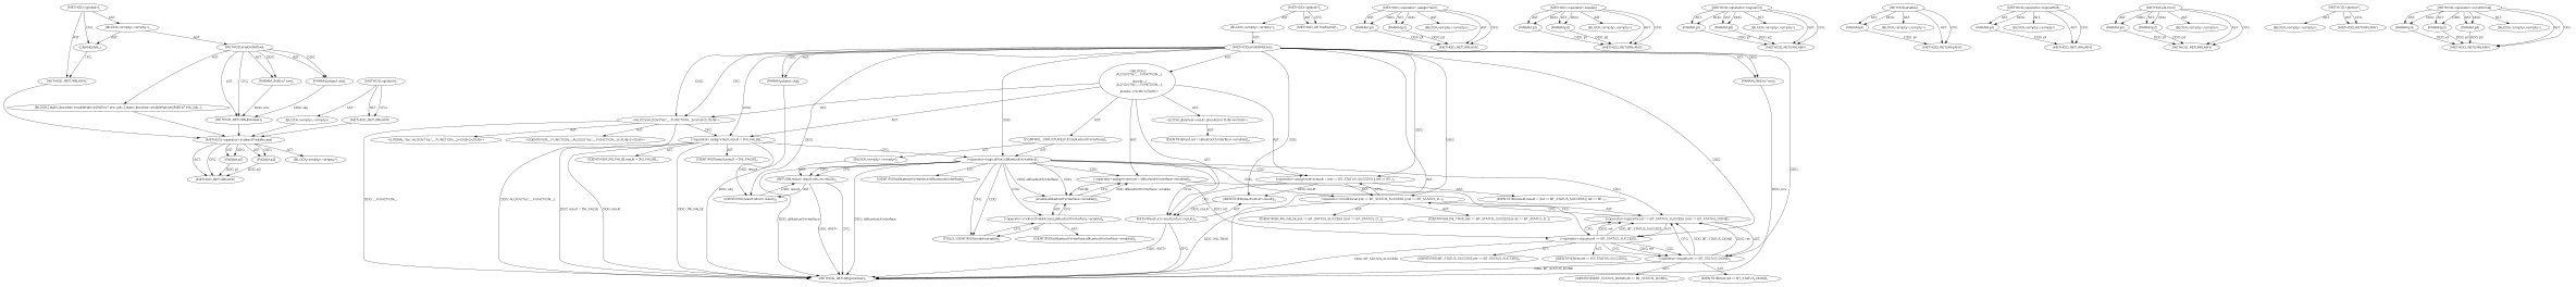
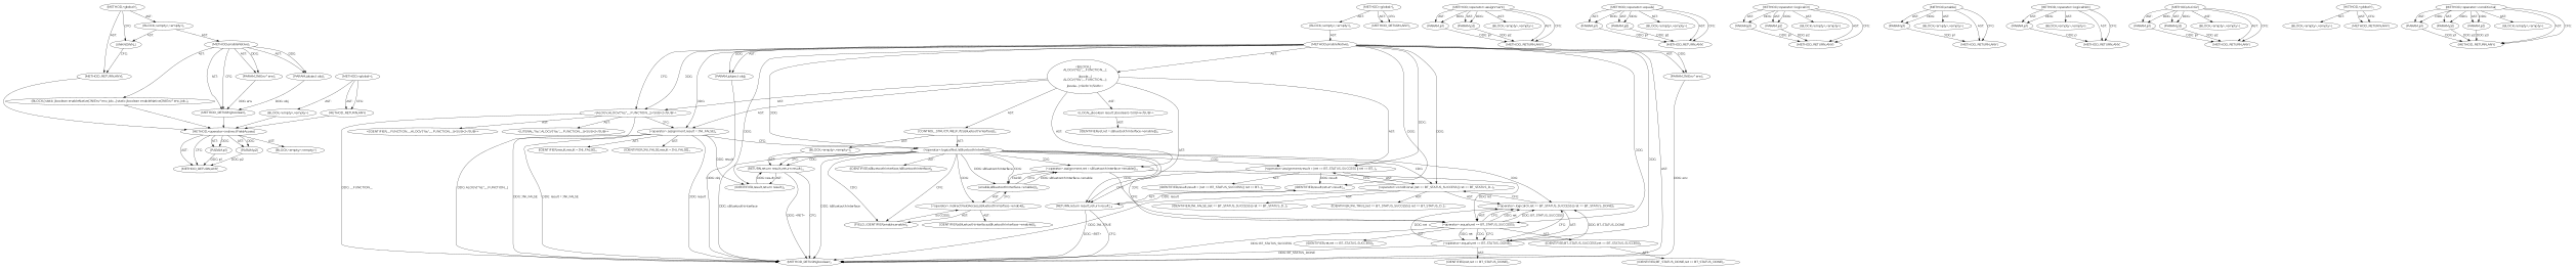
  digraph {
    fontname=Montserrat
    node [fontname=Montserrat]
    edge [fontname=Montserrat]
    n1 [label=<(METHOD,&lt;operator&gt;.indirectFieldAccess)>]
    n2 [label=<(PARAM,p1)>]
    n3 [label=<(PARAM,p2)>]
    n4 [label=<(BLOCK,&lt;empty&gt;,&lt;empty&gt;)>]
    n5 [label=<(METHOD_RETURN,ANY)>]
    n6 [label=<(METHOD,&lt;global&gt;)<SUB>1</SUB>>]
    n7 [label=<(BLOCK,&lt;empty&gt;,&lt;empty&gt;)<SUB>1</SUB>>]
    n8 [label=<(METHOD_RETURN,ANY)<SUB>1</SUB>>]
    n9 [label=<(METHOD,enableNative)<SUB>1</SUB>>]
    n10 [label=<(PARAM,JNIEnv* env)<SUB>1</SUB>>]
    n11 [label=<(PARAM,jobject obj)<SUB>1</SUB>>]
    n12 [label="<(BLOCK,{\n     ALOGV(&quot;%s:&quot;,__FUNCTION__);\n \n     jboole...,{\n     ALOGV(&quot;%s:&quot;,__FUNCTION__);\n \n     jboole...)<SUB>1</SUB>>"]
    n13 [label="<(ALOGV,ALOGV(&quot;%s:&quot;,__FUNCTION__))<SUB>2</SUB>>"]
    n14 [label=<(&lt;operator&gt;.assignment,result = JNI_FALSE)<SUB>4</SUB>>]
    n15 [label=<(&lt;operator&gt;.logicalNot,!sBluetoothInterface)<SUB>5</SUB>>]
    n16 [label=<(IDENTIFIER,result,return result;)<SUB>5</SUB>>]
    n17 [label=<(&lt;operator&gt;.assignment,result = (ret == BT_STATUS_SUCCESS || ret == BT...)<SUB>7</SUB>>]
    n18 [label=<(&lt;operator&gt;.conditional,(ret == BT_STATUS_SUCCESS || ret == BT_STATUS_D...)<SUB>7</SUB>>]
    n19 [label=<(&lt;operator&gt;.equals,ret == BT_STATUS_SUCCESS)<SUB>7</SUB>>]
    n20 [label=<(&lt;operator&gt;.equals,ret == BT_STATUS_DONE)<SUB>7</SUB>>]
    n21 [label=<(IDENTIFIER,result,return result;)<SUB>8</SUB>>]
    n22 [label=<(METHOD_RETURN,jboolean)<SUB>1</SUB>>]
    n23 [label="<(LOCAL,jboolean result: jboolean)<SUB>4</SUB>>"]
    n24 [label=<(CONTROL_STRUCTURE,IF,if (!sBluetoothInterface))<SUB>5</SUB>>]
    n25 [label=<(&lt;operator&gt;.assignment,ret = sBluetoothInterface-&gt;enable())<SUB>6</SUB>>]
    n26 [label=<(RETURN,return result;,return result;)<SUB>8</SUB>>]
    n27 [label="<(LITERAL,&quot;%s:&quot;,ALOGV(&quot;%s:&quot;,__FUNCTION__))<SUB>2</SUB>>"]
    n28 [label="<(IDENTIFIER,__FUNCTION__,ALOGV(&quot;%s:&quot;,__FUNCTION__))<SUB>2</SUB>>"]
    n29 [label=<(IDENTIFIER,result,result = JNI_FALSE)<SUB>4</SUB>>]
    n30 [label=<(IDENTIFIER,JNI_FALSE,result = JNI_FALSE)<SUB>4</SUB>>]
    n31 [label=<(IDENTIFIER,sBluetoothInterface,!sBluetoothInterface)<SUB>5</SUB>>]
    n32 [label=<(RETURN,return result;,return result;)<SUB>5</SUB>>]
    n33 [label=<(enable,sBluetoothInterface-&gt;enable())<SUB>6</SUB>>]
    n34 [label=<(&lt;operator&gt;.indirectFieldAccess,sBluetoothInterface-&gt;enable)<SUB>6</SUB>>]
    n35 [label=<(FIELD_IDENTIFIER,enable,enable)<SUB>6</SUB>>]
    n36 [label=<(&lt;operator&gt;.logicalOr,ret == BT_STATUS_SUCCESS || ret == BT_STATUS_DONE)<SUB>7</SUB>>]
    n37 [label=<(IDENTIFIER,result,result = (ret == BT_STATUS_SUCCESS || ret == BT...)<SUB>7</SUB>>]
    n38 [label=<(IDENTIFIER,JNI_TRUE,(ret == BT_STATUS_SUCCESS || ret == BT_STATUS_D...)<SUB>7</SUB>>]
    n39 [label=<(IDENTIFIER,JNI_FALSE,(ret == BT_STATUS_SUCCESS || ret == BT_STATUS_D...)<SUB>7</SUB>>]
    n40 [label=<(IDENTIFIER,ret,ret == BT_STATUS_SUCCESS)<SUB>7</SUB>>]
    n41 [label=<(IDENTIFIER,BT_STATUS_SUCCESS,ret == BT_STATUS_SUCCESS)<SUB>7</SUB>>]
    n42 [label=<(IDENTIFIER,ret,ret == BT_STATUS_DONE)<SUB>7</SUB>>]
    n43 [label=<(IDENTIFIER,BT_STATUS_DONE,ret == BT_STATUS_DONE)<SUB>7</SUB>>]
    n44 [label=<(IDENTIFIER,ret,ret = sBluetoothInterface-&gt;enable())<SUB>6</SUB>>]
    n45 [label=<(BLOCK,&lt;empty&gt;,&lt;empty&gt;)<SUB>5</SUB>>]
    n46 [label=<(IDENTIFIER,sBluetoothInterface,sBluetoothInterface-&gt;enable())<SUB>6</SUB>>]
    n47 [label=<(METHOD,&lt;operator&gt;.assignment)>]
    n48 [label=<(PARAM,p1)>]
    n49 [label=<(PARAM,p2)>]
    n50 [label=<(BLOCK,&lt;empty&gt;,&lt;empty&gt;)>]
    n51 [label=<(METHOD_RETURN,ANY)>]
    n52 [label=<(METHOD,&lt;operator&gt;.equals)>]
    n53 [label=<(PARAM,p1)>]
    n54 [label=<(PARAM,p2)>]
    n55 [label=<(BLOCK,&lt;empty&gt;,&lt;empty&gt;)>]
    n56 [label=<(METHOD_RETURN,ANY)>]
    n57 [label=<(METHOD,&lt;operator&gt;.logicalOr)>]
    n58 [label=<(PARAM,p1)>]
    n59 [label=<(PARAM,p2)>]
    n60 [label=<(BLOCK,&lt;empty&gt;,&lt;empty&gt;)>]
    n61 [label=<(METHOD_RETURN,ANY)>]
    n62 [label=<(METHOD,enable)>]
    n63 [label=<(PARAM,p1)>]
    n64 [label=<(BLOCK,&lt;empty&gt;,&lt;empty&gt;)>]
    n65 [label=<(METHOD_RETURN,ANY)>]
    n66 [label=<(METHOD,&lt;operator&gt;.logicalNot)>]
    n67 [label=<(PARAM,p1)>]
    n68 [label=<(BLOCK,&lt;empty&gt;,&lt;empty&gt;)>]
    n69 [label=<(METHOD_RETURN,ANY)>]
    n70 [label=<(METHOD,ALOGV)>]
    n71 [label=<(PARAM,p1)>]
    n72 [label=<(PARAM,p2)>]
    n73 [label=<(BLOCK,&lt;empty&gt;,&lt;empty&gt;)>]
    n74 [label=<(METHOD_RETURN,ANY)>]
    n75 [label=<(METHOD,&lt;global&gt;)<SUB>1</SUB>>]
    n76 [label=<(BLOCK,&lt;empty&gt;,&lt;empty&gt;)>]
    n77 [label=<(METHOD_RETURN,ANY)>]
    n78 [label=<(METHOD,&lt;operator&gt;.conditional)>]
    n79 [label=<(PARAM,p1)>]
    n80 [label=<(PARAM,p2)>]
    n81 [label=<(PARAM,p3)>]
    n82 [label=<(BLOCK,&lt;empty&gt;,&lt;empty&gt;)>]
    n83 [label=<(METHOD_RETURN,ANY)>]
    n84 [label=<(METHOD,&lt;global&gt;)<SUB>1</SUB>>]
    n85 [label=<(BLOCK,&lt;empty&gt;,&lt;empty&gt;)<SUB>1</SUB>>]
    n86 [label=<(UNKNOWN,,)>]
    n87 [label=<(METHOD_RETURN,ANY)<SUB>1</SUB>>]
    n88 [label=<(METHOD,enableNative)<SUB>1</SUB>>]
    n89 [label=<(PARAM,JNIEnv* env)<SUB>1</SUB>>]
    n90 [label=<(PARAM,jobject obj)<SUB>1</SUB>>]
    n91 [label=<(BLOCK,{ static jboolean enableNative(JNIEnv* env, job...,{ static jboolean enableNative(JNIEnv* env, job...)<SUB>1</SUB>>]
    n92 [label=<(METHOD_RETURN,jboolean)<SUB>1</SUB>>]
    n93 [label=<(METHOD,&lt;global&gt;)<SUB>1</SUB>>]
    n94 [label=<(BLOCK,&lt;empty&gt;,&lt;empty&gt;)>]
    n95 [label=<(METHOD_RETURN,ANY)>]
    n1 -> n2 [label="AST: "]
    n1 -> n2 [label="DDG: "]
    n1 -> n3 [label="AST: "]
    n1 -> n3 [label="DDG: "]
    n1 -> n4 [label="AST: "]
    n1 -> n5 [label="AST: "]
    n1 -> n5 [label="CFG: "]
    n2 -> n5 [label="DDG: p1"]
    n3 -> n5 [label="DDG: p2"]
    n6 -> n7 [label="AST: "]
    n6 -> n8 [label="AST: "]
    n6 -> n8 [label="CFG: "]
    n7 -> n9 [label="AST: "]
    n9 -> n10 [label="AST: "]
    n9 -> n10 [label="DDG: "]
    n9 -> n11 [label="AST: "]
    n9 -> n11 [label="DDG: "]
    n9 -> n12 [label="AST: "]
    n9 -> n13 [label="CFG: "]
    n9 -> n13 [label="DDG: "]
    n9 -> n14 [label="DDG: "]
    n9 -> n15 [label="DDG: "]
    n9 -> n16 [label="DDG: "]
    n9 -> n17 [label="DDG: "]
    n9 -> n18 [label="DDG: "]
    n9 -> n19 [label="DDG: "]
    n9 -> n20 [label="DDG: "]
    n9 -> n21 [label="DDG: "]
    n9 -> n22 [label="AST: "]
    n10 -> n22 [label="DDG: env"]
    n11 -> n22 [label="DDG: obj"]
    n12 -> n13 [label="AST: "]
    n12 -> n14 [label="AST: "]
    n12 -> n17 [label="AST: "]
    n12 -> n23 [label="AST: "]
    n12 -> n24 [label="AST: "]
    n12 -> n25 [label="AST: "]
    n12 -> n26 [label="AST: "]
    n13 -> n14 [label="CFG: "]
    n13 -> n22 [label="DDG: ALOGV(&quot;%s:&quot;,__FUNCTION__)"]
    n13 -> n22 [label="DDG: __FUNCTION__"]
    n13 -> n27 [label="AST: "]
    n13 -> n28 [label="AST: "]
    n14 -> n15 [label="CFG: "]
    n14 -> n16 [label="DDG: result"]
    n14 -> n22 [label="DDG: result"]
    n14 -> n22 [label="DDG: JNI_FALSE"]
    n14 -> n22 [label="DDG: result = JNI_FALSE"]
    n14 -> n29 [label="AST: "]
    n14 -> n30 [label="AST: "]
    n15 -> n17 [label="CDG: "]
    n15 -> n18 [label="CDG: "]
+   n15 -> n19 [label="CDG: "]
    n15 -> n22 [label="DDG: sBluetoothInterface"]
    n15 -> n22 [label="DDG: !sBluetoothInterface"]
    n15 -> n25 [label="CDG: "]
    n15 -> n26 [label="CDG: "]
    n15 -> n31 [label="AST: "]
    n15 -> n32 [label="CFG: "]
    n15 -> n32 [label="CDG: "]
    n15 -> n33 [label="DDG: sBluetoothInterface"]
    n15 -> n33 [label="CDG: "]
    n15 -> n34 [label="CDG: "]
    n15 -> n35 [label="CFG: "]
    n15 -> n35 [label="CDG: "]
    n15 -> n36 [label="CDG: "]
    n16 -> n32 [label="DDG: result"]
    n17 -> n18 [label="AST: "]
    n17 -> n21 [label="DDG: result"]
    n17 -> n26 [label="CFG: "]
    n17 -> n37 [label="AST: "]
    n18 -> n17 [label="CFG: "]
    n18 -> n22 [label="DDG: JNI_TRUE"]
    n18 -> n36 [label="AST: "]
    n18 -> n38 [label="AST: "]
    n18 -> n39 [label="AST: "]
    n19 -> n20 [label="CFG: "]
    n19 -> n20 [label="DDG: ret"]
    n19 -> n20 [label="CDG: "]
    n19 -> n22 [label="DDG: BT_STATUS_SUCCESS"]
    n19 -> n36 [label="CFG: "]
    n19 -> n36 [label="DDG: ret"]
    n19 -> n36 [label="DDG: BT_STATUS_SUCCESS"]
    n19 -> n40 [label="AST: "]
    n19 -> n41 [label="AST: "]
    n20 -> n22 [label="DDG: BT_STATUS_DONE"]
    n20 -> n36 [label="CFG: "]
    n20 -> n36 [label="DDG: ret"]
    n20 -> n36 [label="DDG: BT_STATUS_DONE"]
    n20 -> n42 [label="AST: "]
-   n20 -> n43 [label="AST: "]
+   n41 -> n43 [label="AST: "]
    n21 -> n26 [label="DDG: result"]
    n23 -> n44 [label="AST: "]
    n24 -> n15 [label="AST: "]
    n24 -> n45 [label="AST: "]
    n25 -> n19 [label="CFG: "]
    n25 -> n19 [label="DDG: ret"]
    n25 -> n33 [label="FALSE: "]
    n26 -> n21 [label="AST: "]
    n26 -> n22 [label="CFG: "]
    n26 -> n22 [label="DDG: &lt;RET&gt;"]
    n32 -> n16 [label="AST: "]
    n32 -> n22 [label="CFG: "]
    n32 -> n22 [label="DDG: &lt;RET&gt;"]
    n33 -> n25 [label="CFG: "]
    n33 -> n25 [label="DDG: sBluetoothInterface-&gt;enable"]
    n33 -> n34 [label="AST: "]
    n34 -> n33 [label="CFG: "]
    n34 -> n35 [label="AST: "]
    n34 -> n46 [label="AST: "]
-   n35 -> n34 [label="CFG: "]
+   n35 -> n34 [label="SUCCESS: "]
    n36 -> n18 [label="CFG: "]
    n36 -> n19 [label="AST: "]
    n36 -> n20 [label="AST: "]
    n45 -> n32 [label="AST: "]
    n47 -> n48 [label="AST: "]
    n47 -> n48 [label="DDG: "]
    n47 -> n49 [label="AST: "]
    n47 -> n49 [label="DDG: "]
    n47 -> n50 [label="AST: "]
    n47 -> n51 [label="AST: "]
    n47 -> n51 [label="CFG: "]
    n48 -> n51 [label="DDG: p1"]
    n49 -> n51 [label="DDG: p2"]
    n52 -> n53 [label="AST: "]
    n52 -> n53 [label="DDG: "]
    n52 -> n54 [label="AST: "]
    n52 -> n54 [label="DDG: "]
    n52 -> n55 [label="AST: "]
    n52 -> n56 [label="AST: "]
    n52 -> n56 [label="CFG: "]
    n53 -> n56 [label="DDG: p1"]
    n54 -> n56 [label="DDG: p2"]
    n57 -> n58 [label="AST: "]
    n57 -> n58 [label="DDG: "]
    n57 -> n59 [label="AST: "]
    n57 -> n59 [label="DDG: "]
    n57 -> n60 [label="AST: "]
    n57 -> n61 [label="AST: "]
    n57 -> n61 [label="CFG: "]
    n58 -> n61 [label="DDG: p1"]
    n59 -> n61 [label="DDG: p2"]
    n62 -> n63 [label="AST: "]
    n62 -> n63 [label="DDG: "]
    n62 -> n64 [label="AST: "]
    n62 -> n65 [label="AST: "]
    n62 -> n65 [label="CFG: "]
    n63 -> n65 [label="DDG: p1"]
    n66 -> n67 [label="AST: "]
    n66 -> n67 [label="DDG: "]
    n66 -> n68 [label="AST: "]
    n66 -> n69 [label="AST: "]
    n66 -> n69 [label="CFG: "]
    n67 -> n69 [label="DDG: p1"]
    n70 -> n71 [label="AST: "]
    n70 -> n71 [label="DDG: "]
    n70 -> n72 [label="AST: "]
    n70 -> n72 [label="DDG: "]
    n70 -> n73 [label="AST: "]
    n70 -> n74 [label="AST: "]
    n70 -> n74 [label="CFG: "]
    n71 -> n74 [label="DDG: p1"]
    n72 -> n74 [label="DDG: p2"]
    n75 -> n76 [label="AST: "]
    n75 -> n77 [label="AST: "]
    n75 -> n77 [label="CFG: "]
    n78 -> n79 [label="AST: "]
    n78 -> n79 [label="DDG: "]
    n78 -> n80 [label="AST: "]
    n78 -> n80 [label="DDG: "]
    n78 -> n81 [label="AST: "]
    n78 -> n81 [label="DDG: "]
    n78 -> n82 [label="AST: "]
    n78 -> n83 [label="AST: "]
    n78 -> n83 [label="CFG: "]
    n79 -> n83 [label="DDG: p1"]
    n80 -> n83 [label="DDG: p2"]
    n81 -> n83 [label="DDG: p3"]
    n84 -> n85 [label="AST: "]
    n84 -> n86 [label="CFG: "]
    n84 -> n87 [label="AST: "]
    n85 -> n86 [label="AST: "]
    n85 -> n88 [label="AST: "]
    n86 -> n87 [label="CFG: "]
    n87 -> n1
    n88 -> n89 [label="AST: "]
    n88 -> n89 [label="DDG: "]
    n88 -> n90 [label="AST: "]
    n88 -> n90 [label="DDG: "]
    n88 -> n91 [label="AST: "]
    n88 -> n92 [label="AST: "]
    n88 -> n92 [label="CFG: "]
    n89 -> n92 [label="DDG: env"]
    n90 -> n92 [label="DDG: obj"]
    n91 -> n1
    n92 -> n1
    n93 -> n94 [label="AST: "]
    n93 -> n95 [label="AST: "]
    n93 -> n95 [label="CFG: "]
    n94 -> n1
    n95 -> n1
  }
